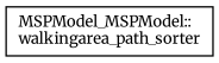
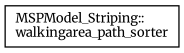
  digraph {
    rankdir=LR
    fontname=Merriweather
-   n1 [color=black fillcolor=white fontname=Merriweather fontsize=10 height=0.2 label="MSPModel_MSPModel::\lwalkingarea_path_sorter" shape=record style=filled width=0.4]
+   n1 [color=black fillcolor=white fontname=Merriweather fontsize=10 height=0.2 label="MSPModel_Striping::\lwalkingarea_path_sorter" shape=record style=filled width=0.4]
  }
